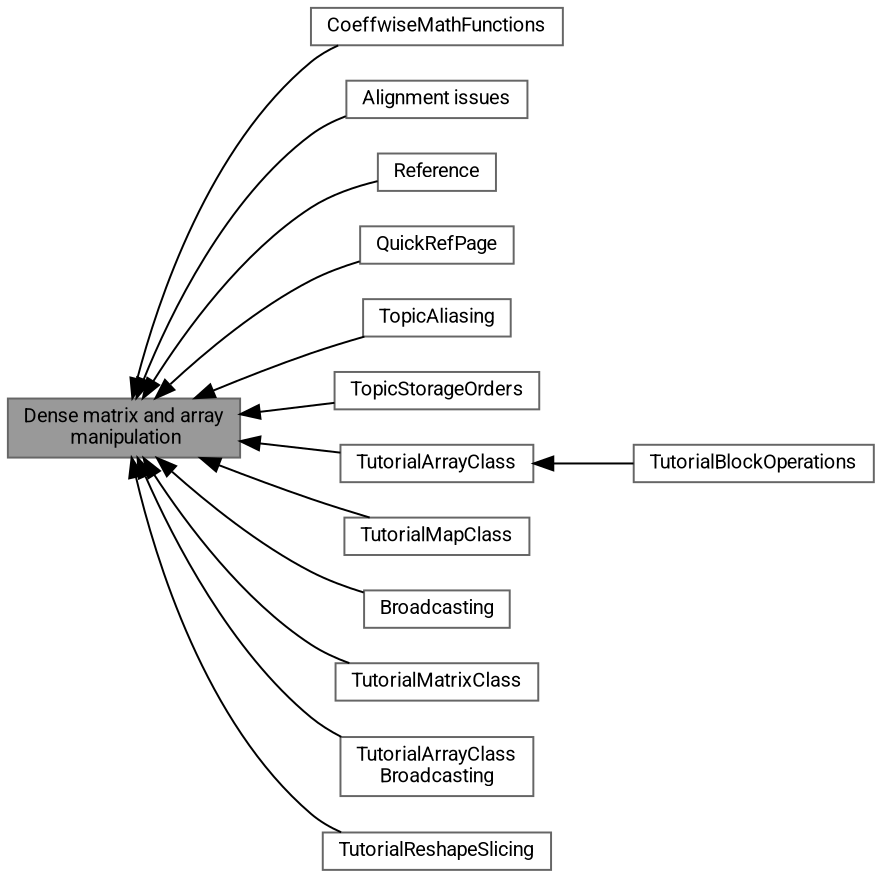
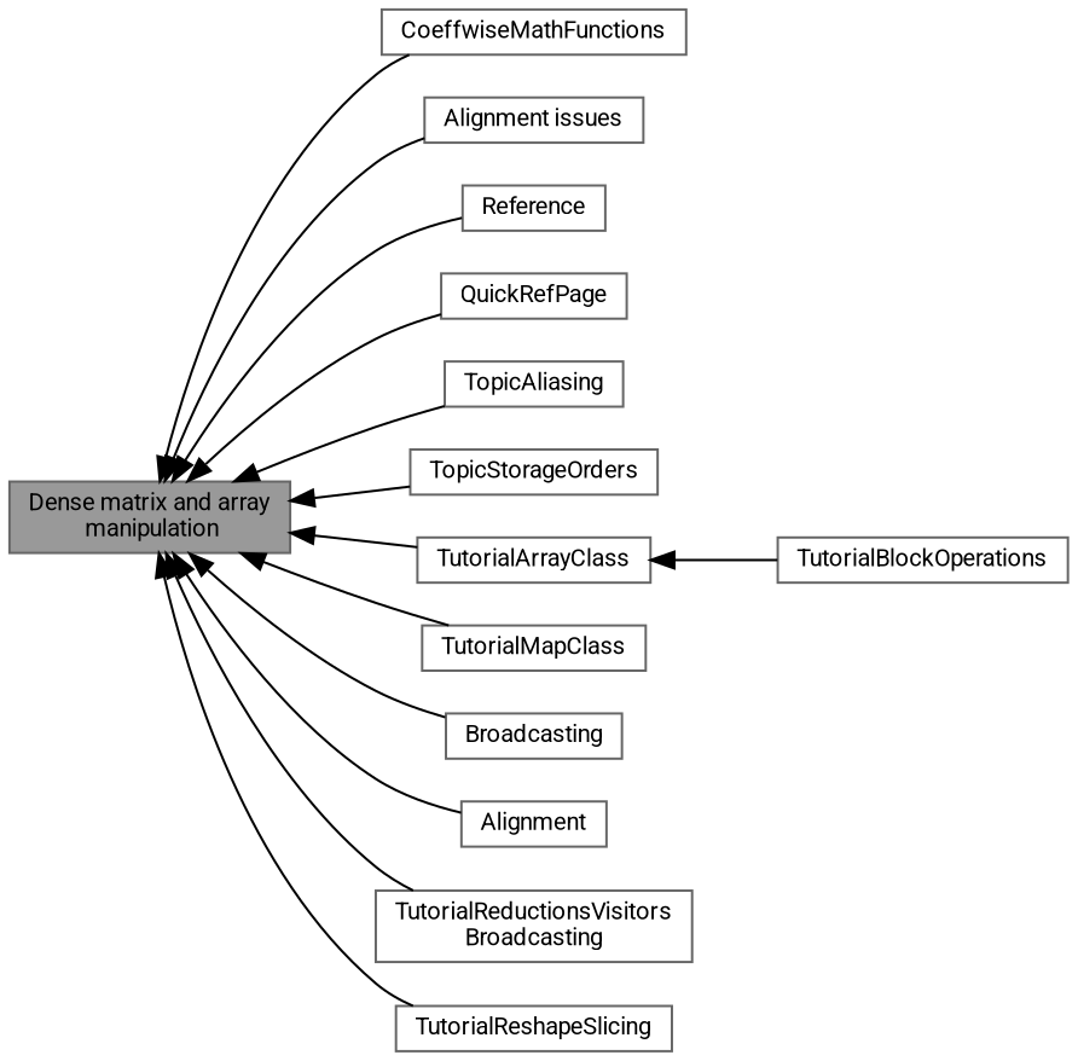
  digraph {
    fontname=Roboto
    rankdir=LR
    node [color=grey40 fillcolor=white fontname=Roboto fontsize=10 shape=box style=filled]
    edge [dir=back fontname=Roboto fontsize=10 labelfontname=Helvetica labelfontsize=10 shape=plaintext style=solid]
    n1 [height=0.2 label=CoeffwiseMathFunctions width=0.4]
    n2 [height=0.2 label="Alignment issues" width=0.4]
    n3 [height=0.2 label=Reference width=0.4]
    n4 [color=gray40 fillcolor=grey60 fontcolor=black height=0.2 label="Dense matrix and array\l manipulation" width=0.4]
    n5 [height=0.2 label=QuickRefPage width=0.4]
    n6 [height=0.2 label=TopicAliasing width=0.4]
    n7 [height=0.2 label=TopicStorageOrders width=0.4]
    n8 [height=0.2 label=TutorialArrayClass width=0.4]
    n9 [height=0.2 label=TutorialMapClass width=0.4]
    n10 [height=0.2 label=Broadcasting width=0.4]
-   n11 [height=0.2 label=TutorialMatrixClass width=0.4]
-   n12 [height=0.2 label="TutorialArrayClass\lBroadcasting" width=0.4]
+   n11 [height=0.2 label=Alignment width=0.4]
+   n12 [height=0.2 label="TutorialReductionsVisitors\lBroadcasting" width=0.4]
    n13 [height=0.2 label=TutorialReshapeSlicing width=0.4]
    n14 [height=0.2 label=TutorialBlockOperations width=0.4]
    n4 -> n1
    n4 -> n2
    n4 -> n3
    n4 -> n5
    n4 -> n6
    n4 -> n7
    n4 -> n8
    n4 -> n9
    n4 -> n10
    n4 -> n11
    n4 -> n12
    n4 -> n13
    n8 -> n14
  }
